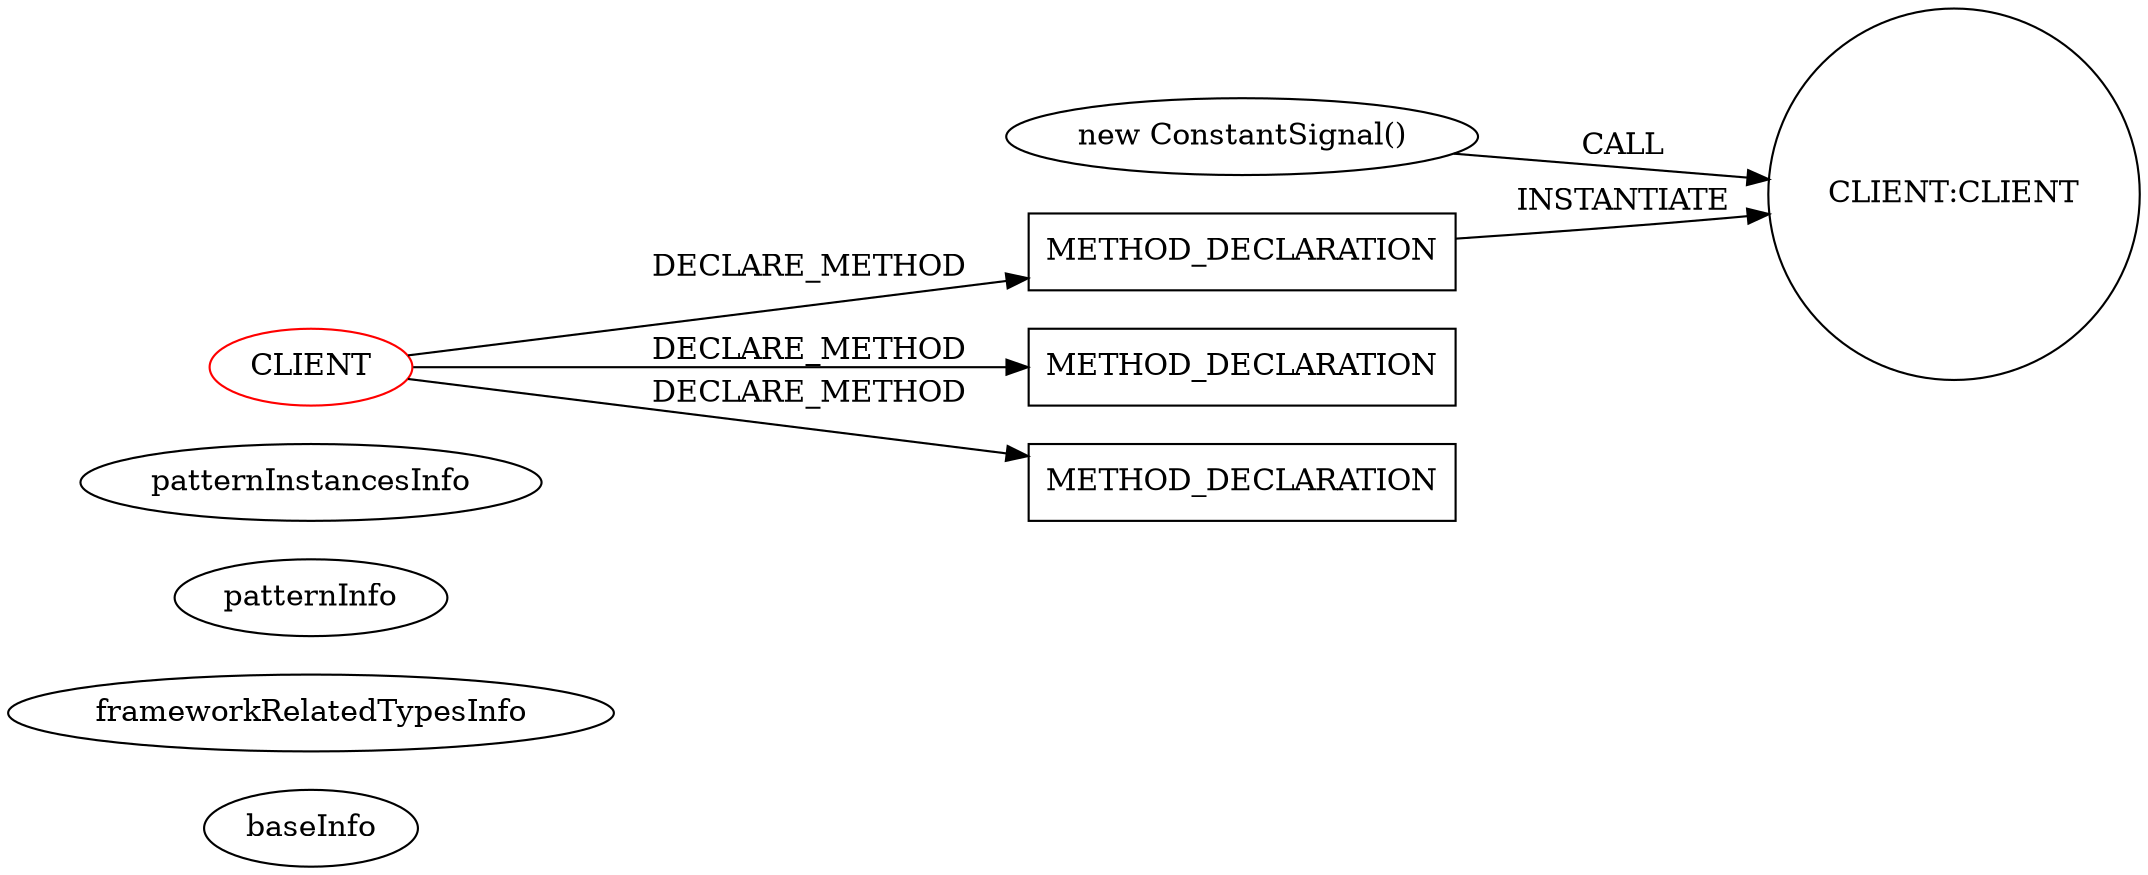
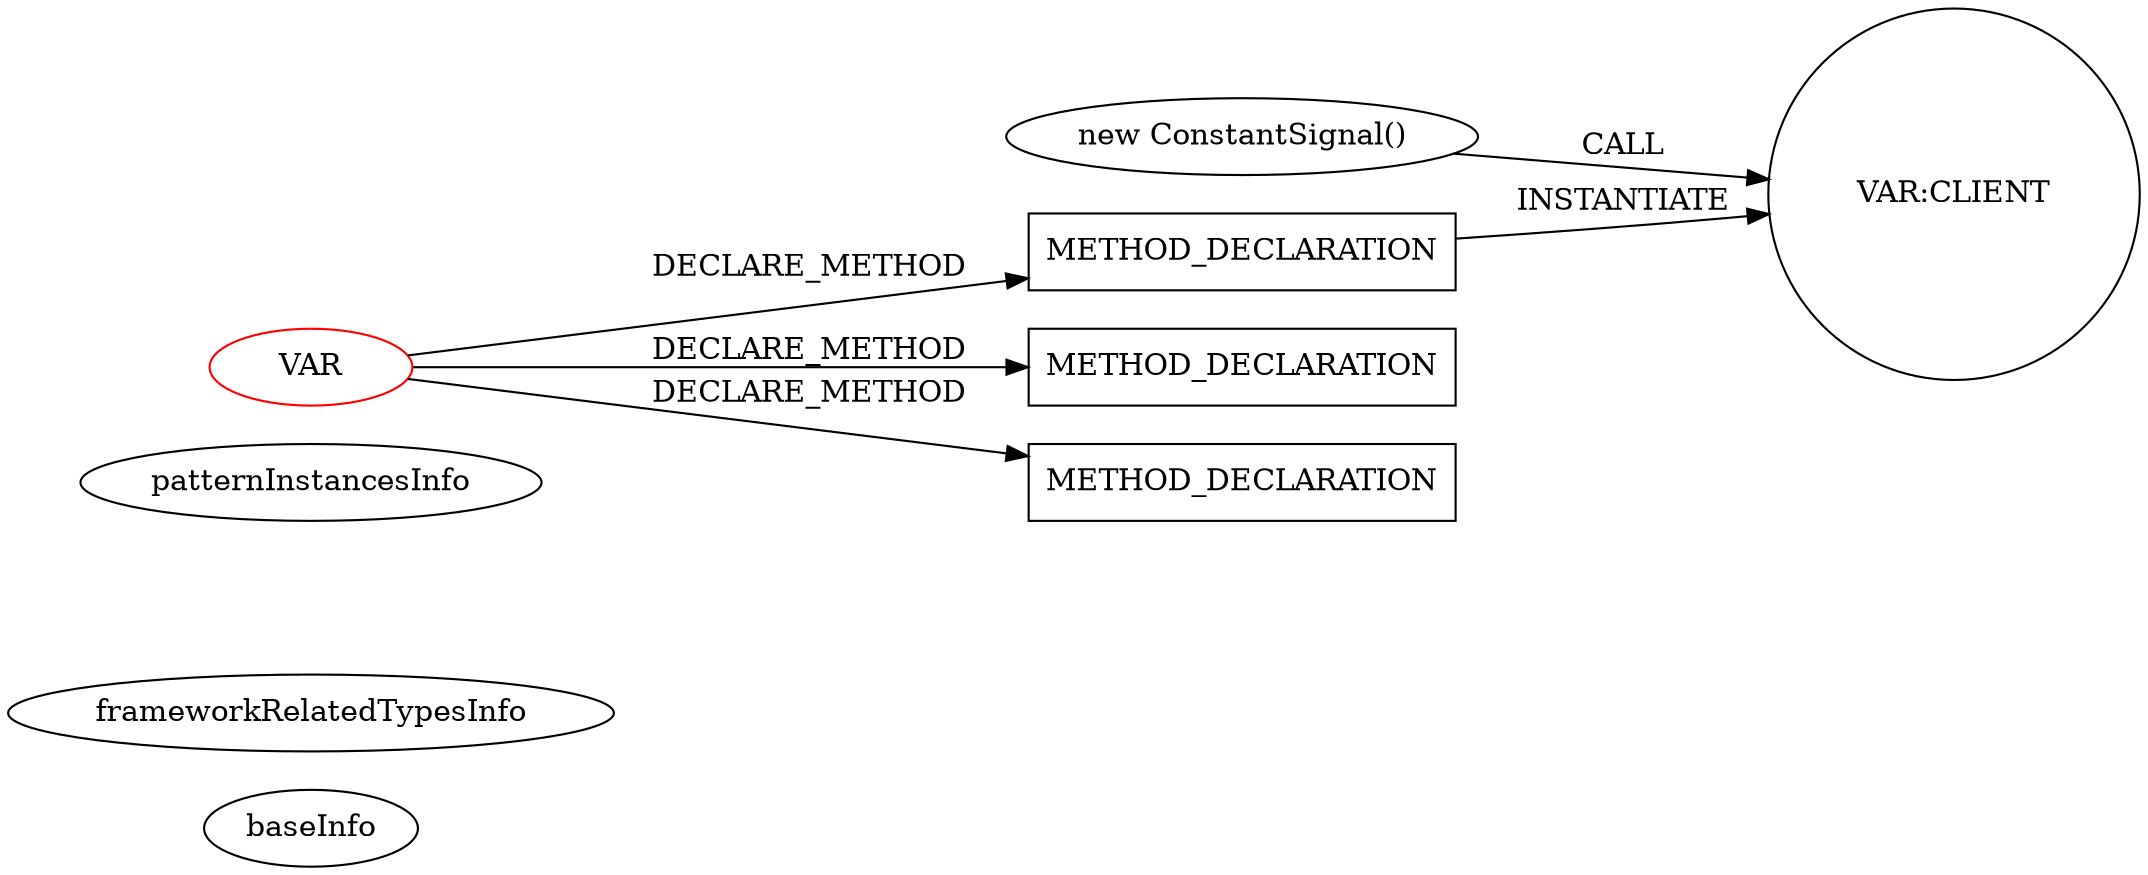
  digraph {
    rankdir=LR
    node [isFrameworkType=false]
    baseInfo [category=pattern graphId=4553 isAnonymous=false possibleRelation=false isFrameworkType=""]
    frameworkRelatedTypesInfo [isFrameworkType=""]
-   patternInfo [frequency=2.0 patternRootClient=0 isFrameworkType=""]
    patternInstancesInfo [0="dimituri-milk~/dimituri-milk/milk-master/milk-core/src/main/java/lv/dimituri/milk/core/Filters.java~Filters~2472" 1="dimituri-milk~/dimituri-milk/milk-master/milk-core/src/main/java/lv/dimituri/milk/core/Maps.java~Maps~2475" isFrameworkType=""]
    n5 [label="new ConstantSignal()" vertexType=CONSTRUCTOR_CALL]
-   n6 [label="CLIENT:CLIENT" shape=circle vertexType=VARIABLE_EXPRESION]
+   n6 [label="VAR:CLIENT" shape=circle vertexType=VARIABLE_EXPRESION]
    n7 [label=METHOD_DECLARATION shape=box vertexType=CLIENT_METHOD_DECLARATION]
-   n8 [color=red label=CLIENT vertexType=ROOT_CLIENT_CLASS_DECLARATION]
+   n8 [color=red label=VAR vertexType=ROOT_CLIENT_CLASS_DECLARATION]
    n9 [label=METHOD_DECLARATION shape=box vertexType=CLIENT_METHOD_DECLARATION]
    n10 [label=METHOD_DECLARATION shape=box vertexType=CLIENT_METHOD_DECLARATION]
    n5 -> n6 [label=CALL]
    n7 -> n6 [label=INSTANTIATE]
    n8 -> n7 [label=DECLARE_METHOD]
    n8 -> n9 [label=DECLARE_METHOD]
    n8 -> n10 [label=DECLARE_METHOD]
  }
